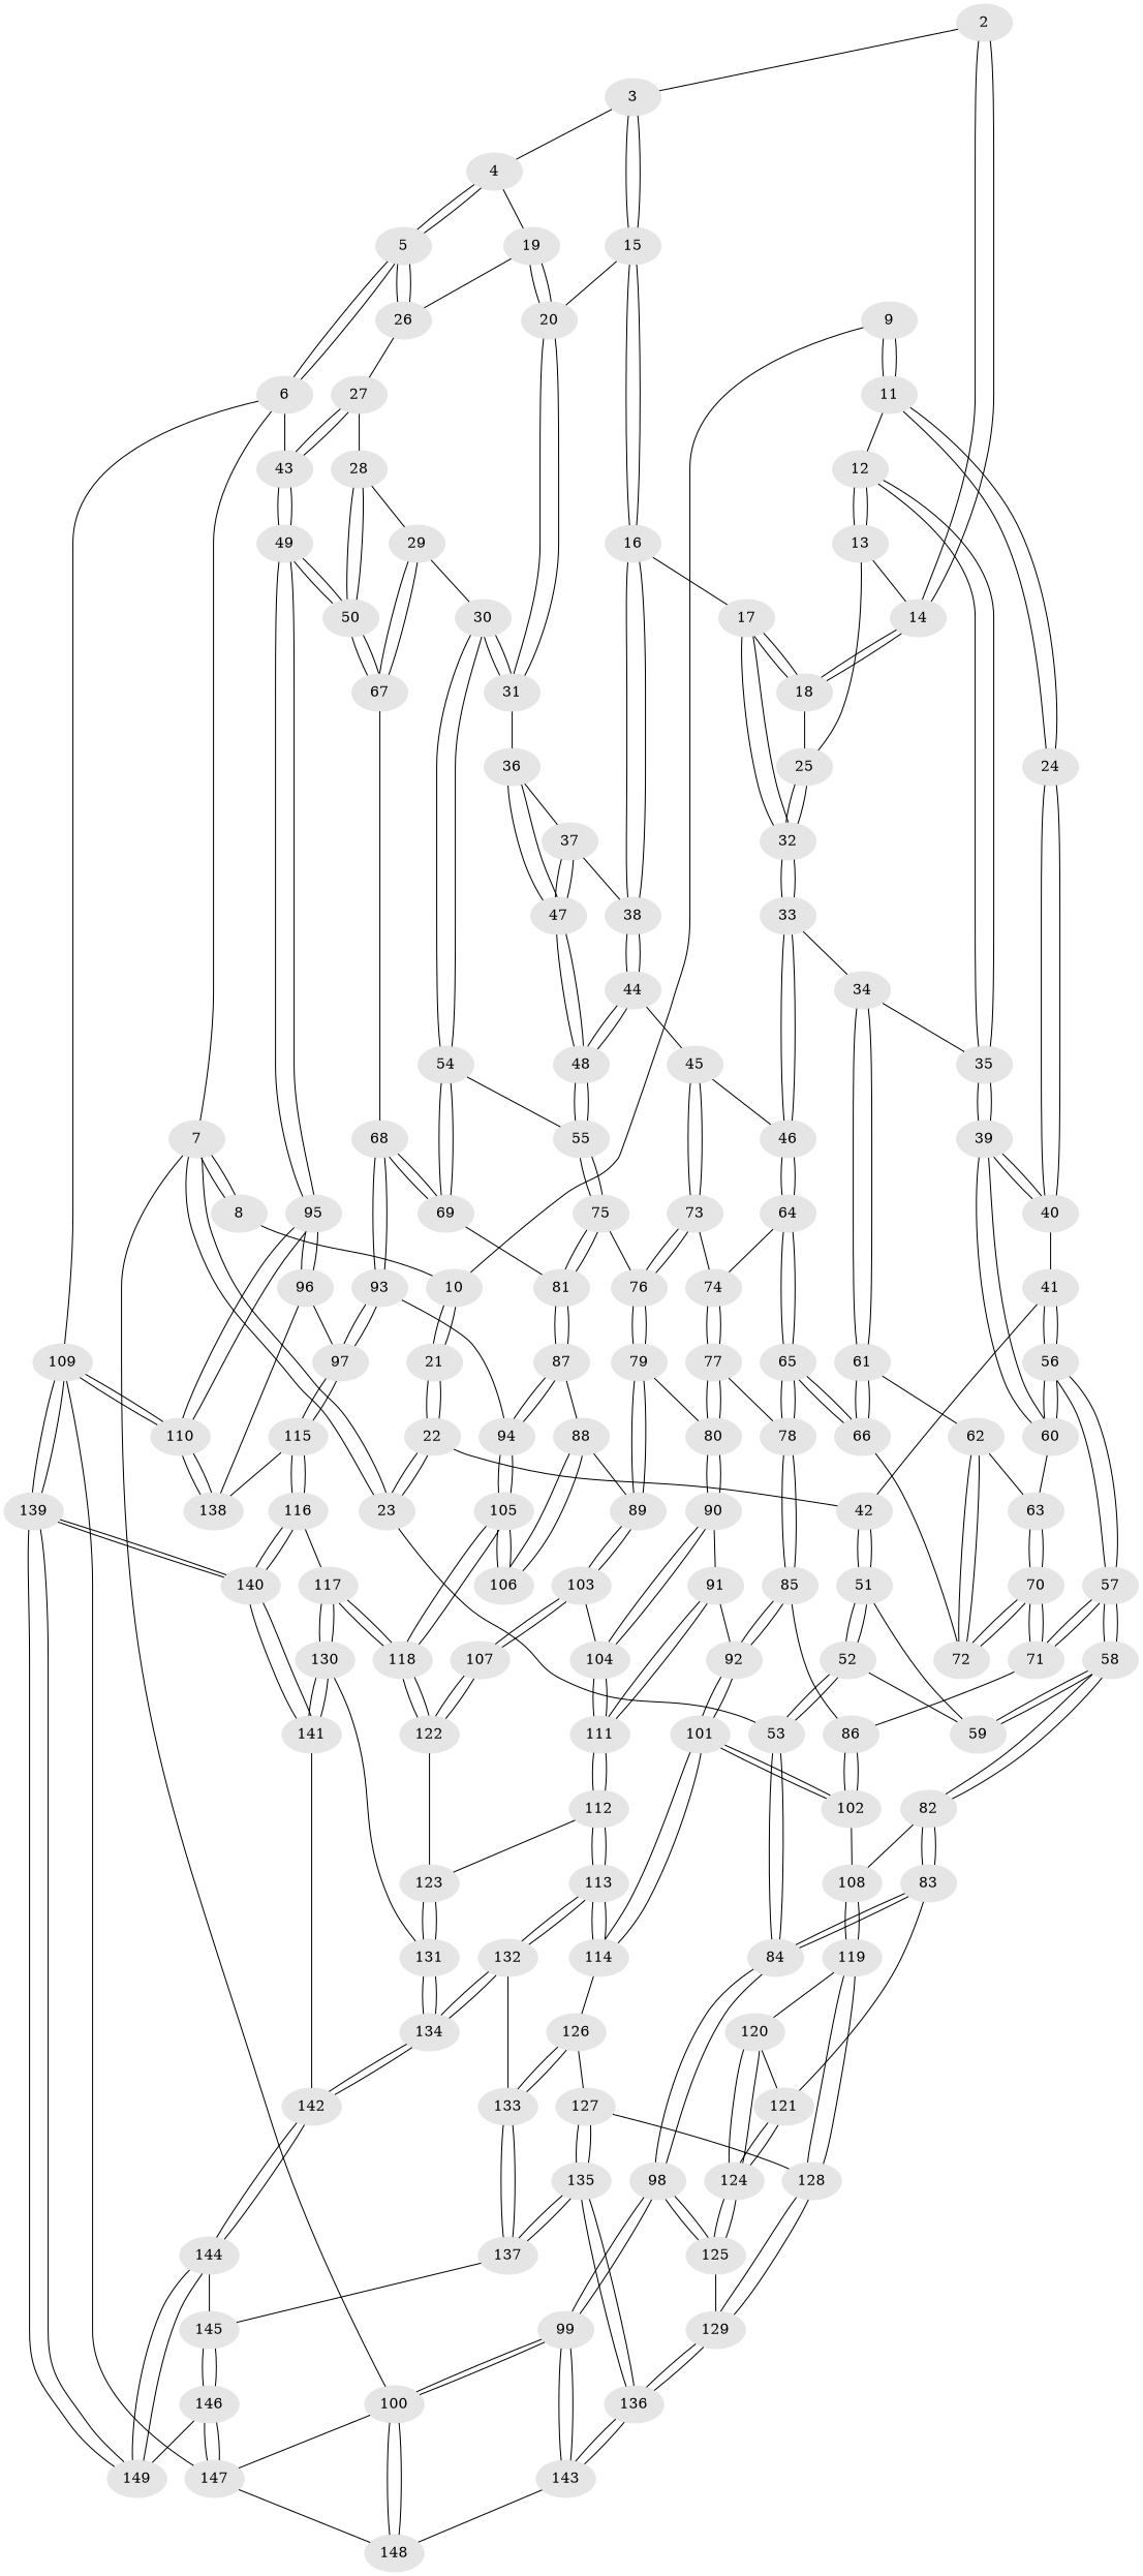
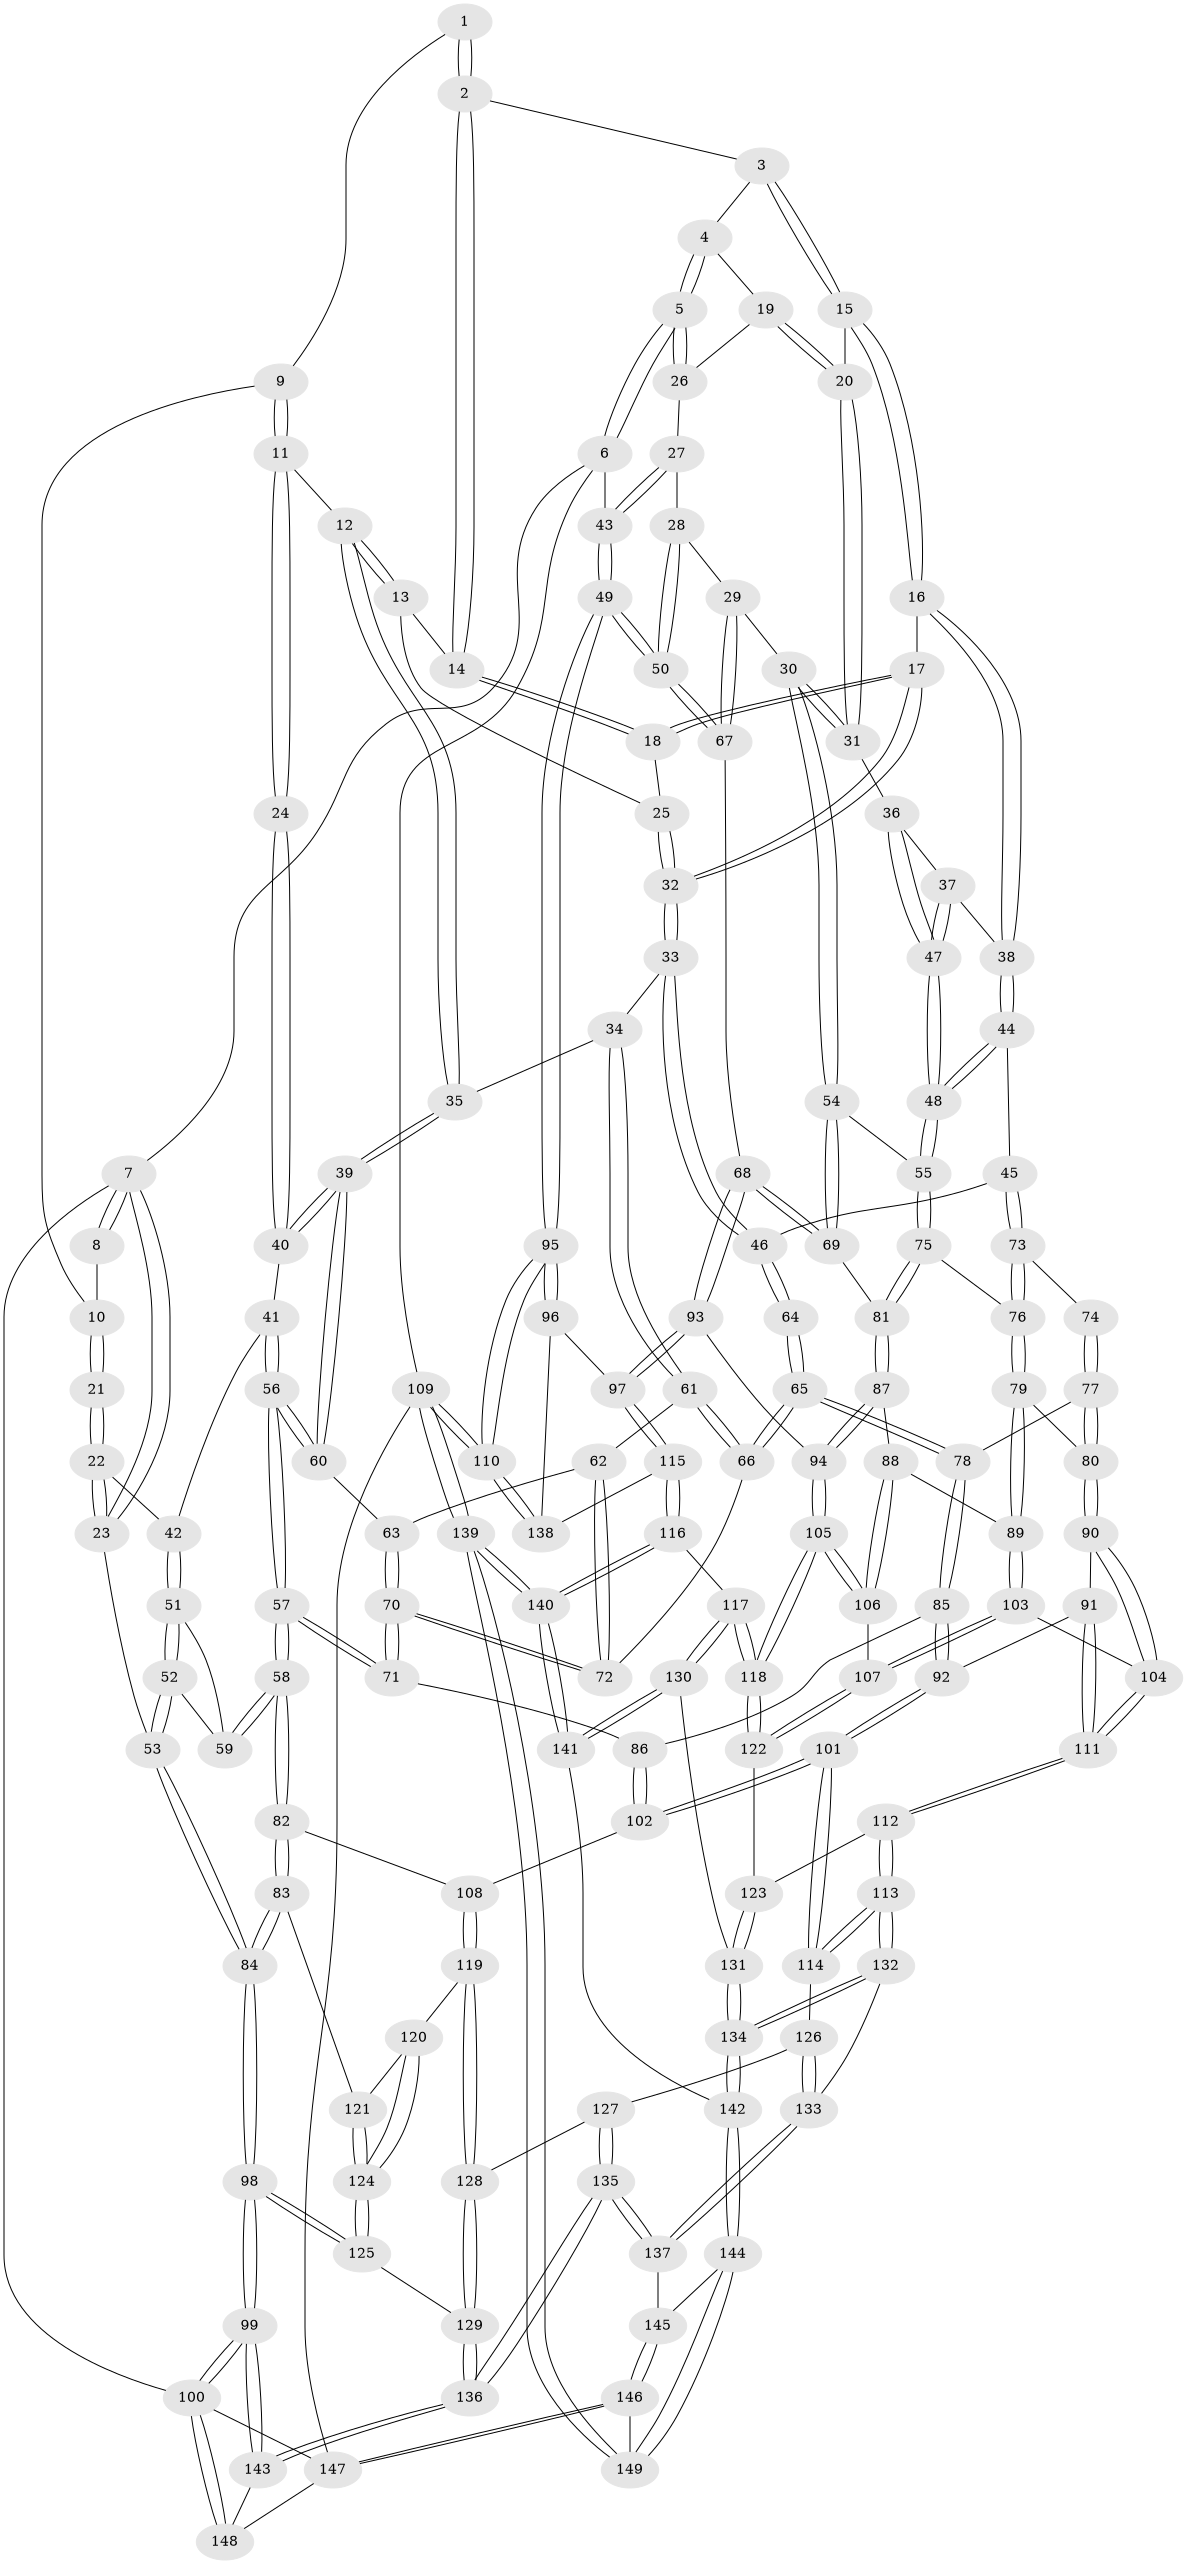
  graph {
    node [color=gray90 style=filled]
+   1
    2
    9
    3
    14
    10
    11
    4
    15
    18
    5
    19
    16
    20
    6
    26
    7
    43
    109
    27
    8
    23
    100
    49
    110
    147
    139
    53
    148
    21
    12
    24
    22
    13
    35
    40
    25
    39
    32
    17
    38
    31
    44
    33
    36
    42
    51
    84
    41
    28
    29
    50
    30
    67
    54
    68
    55
    69
    37
    47
    34
    46
    61
    64
    62
    66
    60
    48
    45
    63
    56
    57
    52
    59
    95
    73
    74
    76
    65
    75
    96
    98
    81
    58
    71
    82
    86
    83
    108
    70
    72
    78
    77
    85
    93
    94
    97
    87
    102
    79
    80
    89
    90
    92
    103
    91
    104
    88
    121
    119
    124
    99
    125
    101
    106
    105
    107
    111
    112
    114
    115
    118
    138
    116
    143
    129
    126
    122
    123
    120
    128
    140
    149
    113
    132
    131
    133
    134
    127
    117
    130
    141
    136
    135
    137
    142
    145
    144
    146
+   1 -- 2
+   1 -- 2
+   1 -- 9
    2 -- 3
    2 -- 14
    2 -- 14
    9 -- 10
    9 -- 11
    9 -- 11
    3 -- 4
    3 -- 15
    3 -- 15
    14 -- 18
    14 -- 18
    10 -- 21
    10 -- 21
    11 -- 12
    11 -- 24
    11 -- 24
    4 -- 5
    4 -- 5
    4 -- 19
    15 -- 16
    15 -- 16
    15 -- 20
    18 -- 25
    5 -- 6
    5 -- 6
    5 -- 26
    5 -- 26
    19 -- 20
    19 -- 20
    19 -- 26
    16 -- 17
    16 -- 38
    16 -- 38
    20 -- 31
    20 -- 31
    6 -- 7
    6 -- 43
    6 -- 109
    26 -- 27
    7 -- 8
    7 -- 8
    7 -- 23
    7 -- 23
    7 -- 100
    43 -- 49
    43 -- 49
    109 -- 110
    109 -- 110
    109 -- 147
    109 -- 139
    109 -- 139
    27 -- 43
    27 -- 43
    27 -- 28
    8 -- 10
    23 -- 53
    100 -- 147
    100 -- 148
    100 -- 148
    49 -- 50
    49 -- 50
    49 -- 95
    49 -- 95
    110 -- 138
    110 -- 138
    147 -- 148
    139 -- 140
    139 -- 140
    139 -- 149
    139 -- 149
    53 -- 84
    53 -- 84
    21 -- 22
    21 -- 22
    12 -- 13
    12 -- 13
    12 -- 35
    12 -- 35
    24 -- 40
    24 -- 40
    22 -- 23
    22 -- 23
    22 -- 42
    13 -- 14
    13 -- 25
    35 -- 39
    35 -- 39
    40 -- 41
    25 -- 32
    25 -- 32
    39 -- 40
    39 -- 40
    39 -- 60
    39 -- 60
    32 -- 33
    32 -- 33
    17 -- 18
    17 -- 18
    17 -- 32
    17 -- 32
    38 -- 44
    38 -- 44
    31 -- 36
    44 -- 48
    44 -- 48
    44 -- 45
    33 -- 34
    33 -- 46
    33 -- 46
    36 -- 37
    36 -- 47
    36 -- 47
    42 -- 51
    42 -- 51
    51 -- 52
    51 -- 52
    51 -- 59
    84 -- 98
    84 -- 98
    41 -- 42
    41 -- 56
    41 -- 56
    28 -- 29
    28 -- 50
    28 -- 50
    29 -- 30
    29 -- 67
    29 -- 67
    50 -- 67
    50 -- 67
    30 -- 31
    30 -- 31
    30 -- 54
    30 -- 54
    67 -- 68
    54 -- 55
    54 -- 69
    54 -- 69
    68 -- 69
    68 -- 69
    68 -- 93
    68 -- 93
    55 -- 75
    55 -- 75
    69 -- 81
    37 -- 38
    37 -- 47
    37 -- 47
    47 -- 48
    47 -- 48
    34 -- 35
    34 -- 61
    34 -- 61
    46 -- 64
    46 -- 64
    61 -- 62
    61 -- 66
    61 -- 66
-   64 -- 74
    64 -- 65
    64 -- 65
    62 -- 63
    62 -- 72
    62 -- 72
    66 -- 72
    60 -- 63
    48 -- 55
    48 -- 55
    45 -- 46
    45 -- 73
    45 -- 73
    63 -- 70
    63 -- 70
    56 -- 60
    56 -- 60
    56 -- 57
    56 -- 57
    57 -- 58
    57 -- 58
    57 -- 71
    57 -- 71
    52 -- 53
    52 -- 53
    52 -- 59
    95 -- 110
    95 -- 110
    95 -- 96
    95 -- 96
    73 -- 74
    73 -- 76
    73 -- 76
    74 -- 77
    74 -- 77
    76 -- 79
    76 -- 79
    65 -- 66
    65 -- 66
    65 -- 78
    65 -- 78
    75 -- 76
    75 -- 81
    75 -- 81
    96 -- 97
    96 -- 138
    98 -- 99
    98 -- 99
    98 -- 125
    98 -- 125
    81 -- 87
    81 -- 87
    58 -- 59
    58 -- 59
    58 -- 82
    58 -- 82
    71 -- 86
    82 -- 83
    82 -- 83
    82 -- 108
    86 -- 102
    86 -- 102
    83 -- 84
    83 -- 84
    83 -- 121
    108 -- 119
    108 -- 119
    70 -- 71
    70 -- 71
    70 -- 72
    70 -- 72
    78 -- 85
    78 -- 85
    77 -- 78
    77 -- 80
    77 -- 80
    85 -- 86
    85 -- 92
    85 -- 92
    93 -- 94
    93 -- 97
    93 -- 97
    94 -- 105
    94 -- 105
    97 -- 115
    97 -- 115
    87 -- 94
    87 -- 94
    87 -- 88
    102 -- 108
    79 -- 80
    79 -- 89
    79 -- 89
    80 -- 90
    80 -- 90
    89 -- 103
    89 -- 103
    90 -- 91
    90 -- 104
    90 -- 104
    92 -- 101
    92 -- 101
    103 -- 104
    103 -- 107
    103 -- 107
    91 -- 92
    91 -- 111
    91 -- 111
    104 -- 111
    104 -- 111
    88 -- 89
    88 -- 106
    88 -- 106
    121 -- 124
    121 -- 124
    119 -- 120
    119 -- 128
    119 -- 128
    124 -- 125
    124 -- 125
    99 -- 100
    99 -- 100
    99 -- 143
    99 -- 143
    125 -- 129
    101 -- 102
    101 -- 102
    101 -- 114
    101 -- 114
+   106 -- 107
    105 -- 106
    105 -- 106
    105 -- 118
    105 -- 118
    107 -- 122
    107 -- 122
    111 -- 112
    111 -- 112
    112 -- 123
    112 -- 113
    112 -- 113
    114 -- 126
    115 -- 138
    115 -- 116
    115 -- 116
    118 -- 122
    118 -- 122
    116 -- 140
    116 -- 140
    116 -- 117
    143 -- 148
    129 -- 136
    129 -- 136
    126 -- 133
    126 -- 133
    126 -- 127
    122 -- 123
    123 -- 131
    123 -- 131
    120 -- 121
    120 -- 124
    120 -- 124
    128 -- 129
    128 -- 129
    140 -- 141
    140 -- 141
    113 -- 114
    113 -- 114
    113 -- 132
    113 -- 132
    132 -- 133
    132 -- 134
    132 -- 134
    131 -- 134
    131 -- 134
    133 -- 137
    133 -- 137
    134 -- 142
    134 -- 142
    127 -- 128
    127 -- 135
    127 -- 135
    117 -- 118
    117 -- 118
    117 -- 130
    117 -- 130
    130 -- 131
    130 -- 141
    130 -- 141
    141 -- 142
    136 -- 143
    136 -- 143
    135 -- 136
    135 -- 136
    135 -- 137
    135 -- 137
    137 -- 145
    142 -- 144
    142 -- 144
    145 -- 146
    145 -- 146
    144 -- 149
    144 -- 149
    144 -- 145
    146 -- 147
    146 -- 147
    146 -- 149
  }
